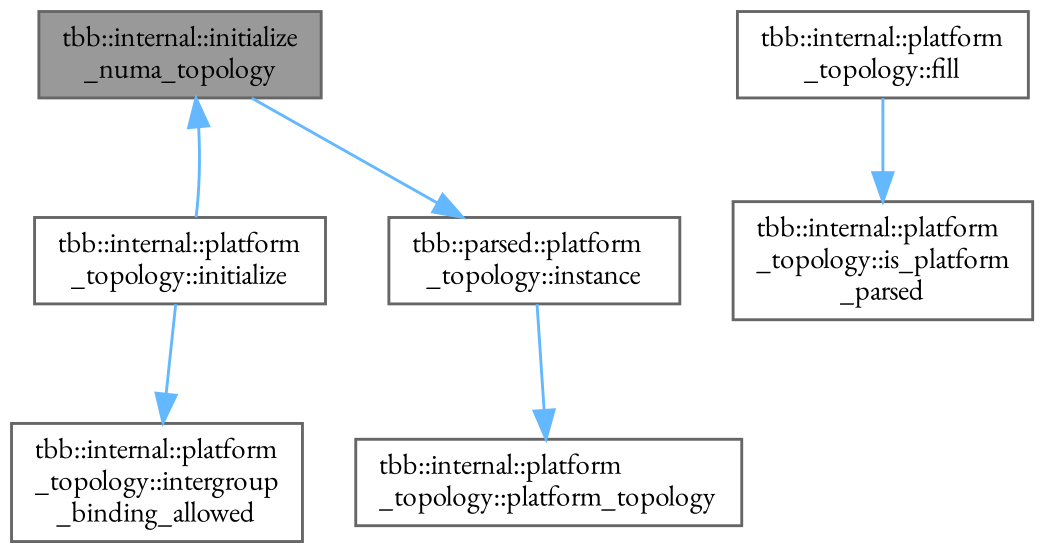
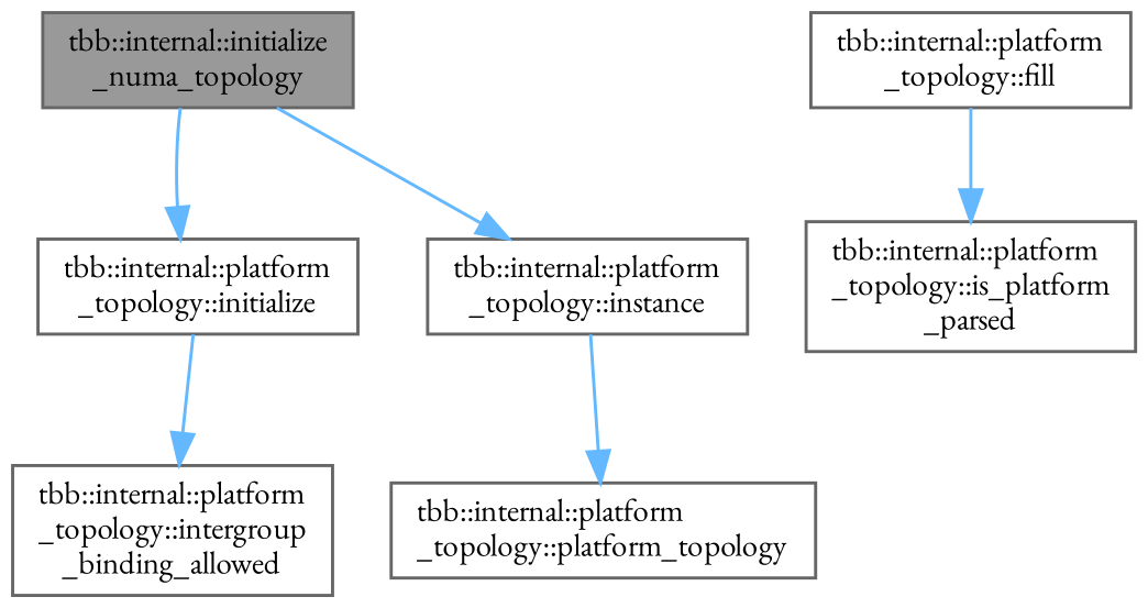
  digraph {
    fontname="EB Garamond"
    rankdir=TB
    node [color=grey40 fillcolor=white fontname="EB Garamond" fontsize=10 shape=box style=filled]
    edge [color=steelblue1 fontname="EB Garamond" fontsize=10 labelfontname=Helvetica labelfontsize=10 style=solid]
    n1 [color=gray40 fillcolor=grey60 fontcolor=black height=0.2 label="tbb::internal::initialize\l_numa_topology" width=0.4]
    n2 [height=0.2 label="tbb::internal::platform\l_topology::initialize" width=0.4]
-   n3 [height=0.2 label="tbb::parsed::platform\l_topology::instance" width=0.4]
+   n3 [height=0.2 label="tbb::internal::platform\l_topology::instance" width=0.4]
    n4 [height=0.2 label="tbb::internal::platform\l_topology::fill" width=0.4]
    n5 [height=0.2 label="tbb::internal::platform\l_topology::is_platform\l_parsed" width=0.4]
    n6 [height=0.2 label="tbb::internal::platform\l_topology::intergroup\l_binding_allowed" width=0.4]
    n7 [height=0.2 label="tbb::internal::platform\l_topology::platform_topology" width=0.4]
-   n2 -> n1
+   n1 -> n2
    n1 -> n3
    n2 -> n6
    n3 -> n7
    n4 -> n5
  }
